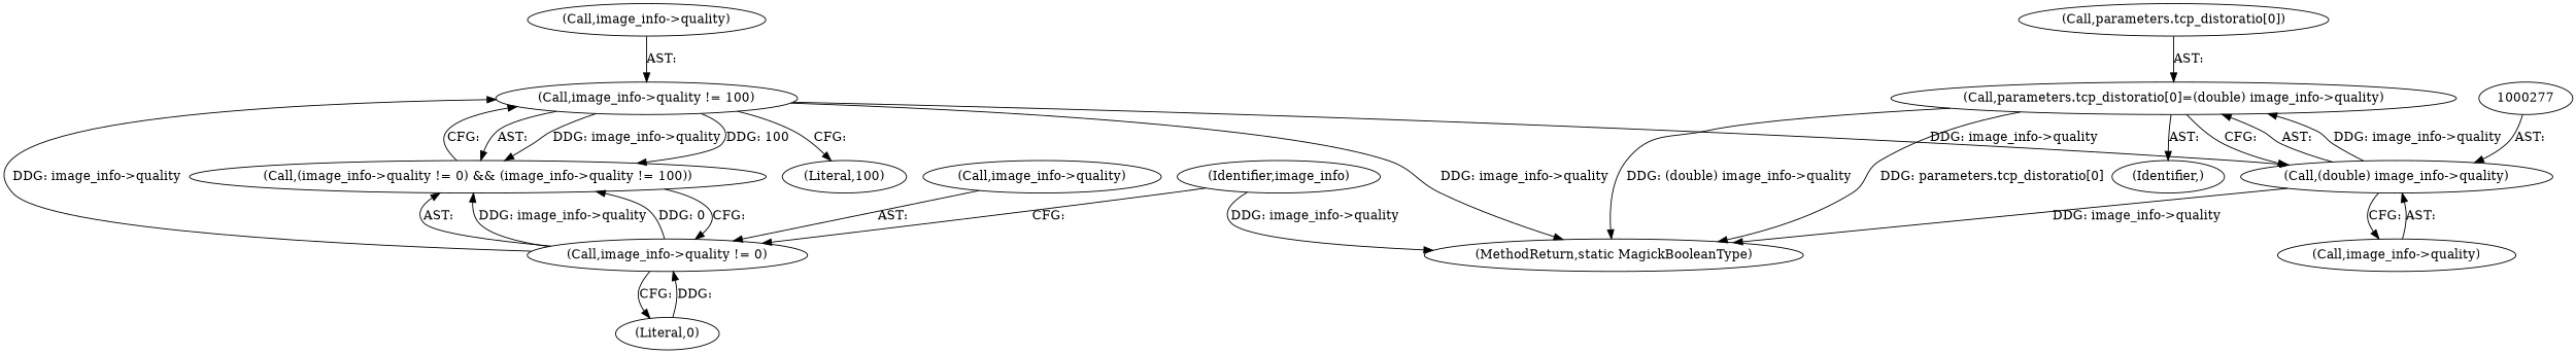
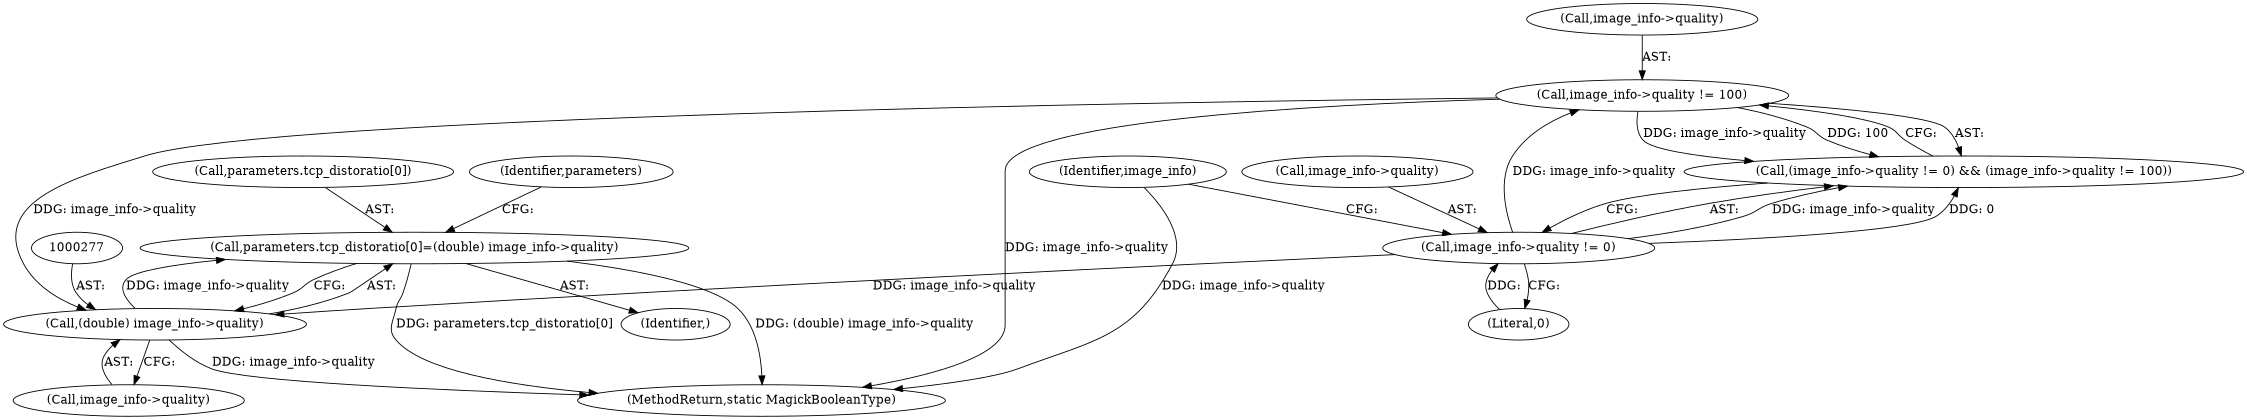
  digraph {
    n1 [label="(Call,parameters.tcp_distoratio[0]=(double) image_info->quality)"]
    n2 [label="(Call,(double) image_info->quality)"]
    n3 [label="(Identifier,)"]
    n4 [label="(MethodReturn,static MagickBooleanType)"]
    n5 [label="(Call,image_info->quality)"]
    n6 [label="(Call,image_info->quality != 0)"]
    n7 [label="(Call,image_info->quality != 100)"]
    n8 [label="(Literal,0)"]
    n9 [label="(Call,(image_info->quality != 0) && (image_info->quality != 100))"]
-   n10 [label="(Literal,100)"]
+   n11 [label="(Identifier,parameters)"]
    n12 [label="(Call,parameters.tcp_distoratio[0])"]
    n13 [label="(Identifier,image_info)"]
    n14 [label="(Call,image_info->quality)"]
    n15 [label="(Call,image_info->quality)"]
    1000277
    n1 -> n2 [label="CFG: "]
    n1 -> n3 [label="AST: "]
    n1 -> n4 [label="DDG: (double) image_info->quality"]
    n1 -> n4 [label="DDG: parameters.tcp_distoratio[0]"]
    n2 -> n1 [label="AST: "]
    n2 -> n1 [label="DDG: image_info->quality"]
    n2 -> n4 [label="DDG: image_info->quality"]
    n2 -> n5 [label="CFG: "]
    n5 -> n2 [label="AST: "]
+   n6 -> n2 [label="DDG: image_info->quality"]
    n6 -> n7 [label="DDG: image_info->quality"]
    n6 -> n8 [label="CFG: "]
    n6 -> n9 [label="AST: "]
    n6 -> n9 [label="DDG: image_info->quality"]
    n6 -> n9 [label="DDG: 0"]
    n7 -> n2 [label="DDG: image_info->quality"]
    n7 -> n4 [label="DDG: image_info->quality"]
    n7 -> n9 [label="AST: "]
    n7 -> n9 [label="DDG: image_info->quality"]
    n7 -> n9 [label="DDG: 100"]
-   n7 -> n10 [label="CFG: "]
    n8 -> n6 [label="DDG: "]
    n9 -> n6 [label="CFG: "]
    n9 -> n7 [label="CFG: "]
+   n11 -> n1 [label="CFG: "]
    n12 -> n1 [label="AST: "]
    n13 -> n4 [label="DDG: image_info->quality"]
    n13 -> n6 [label="CFG: "]
    n14 -> n7 [label="AST: "]
    n15 -> n6 [label="AST: "]
    1000277 -> n2 [label="AST: "]
  }
